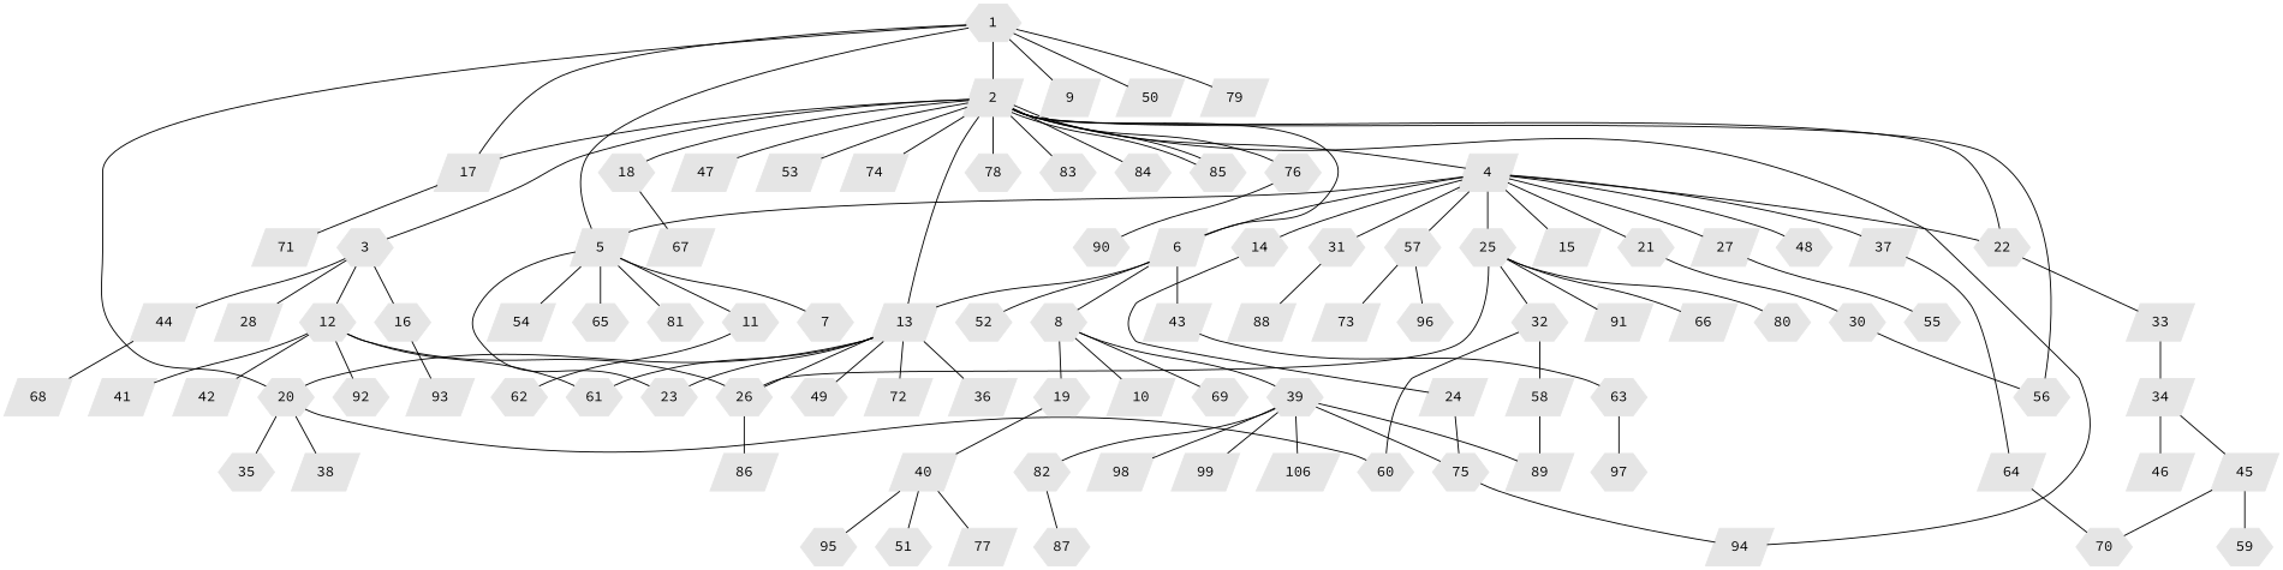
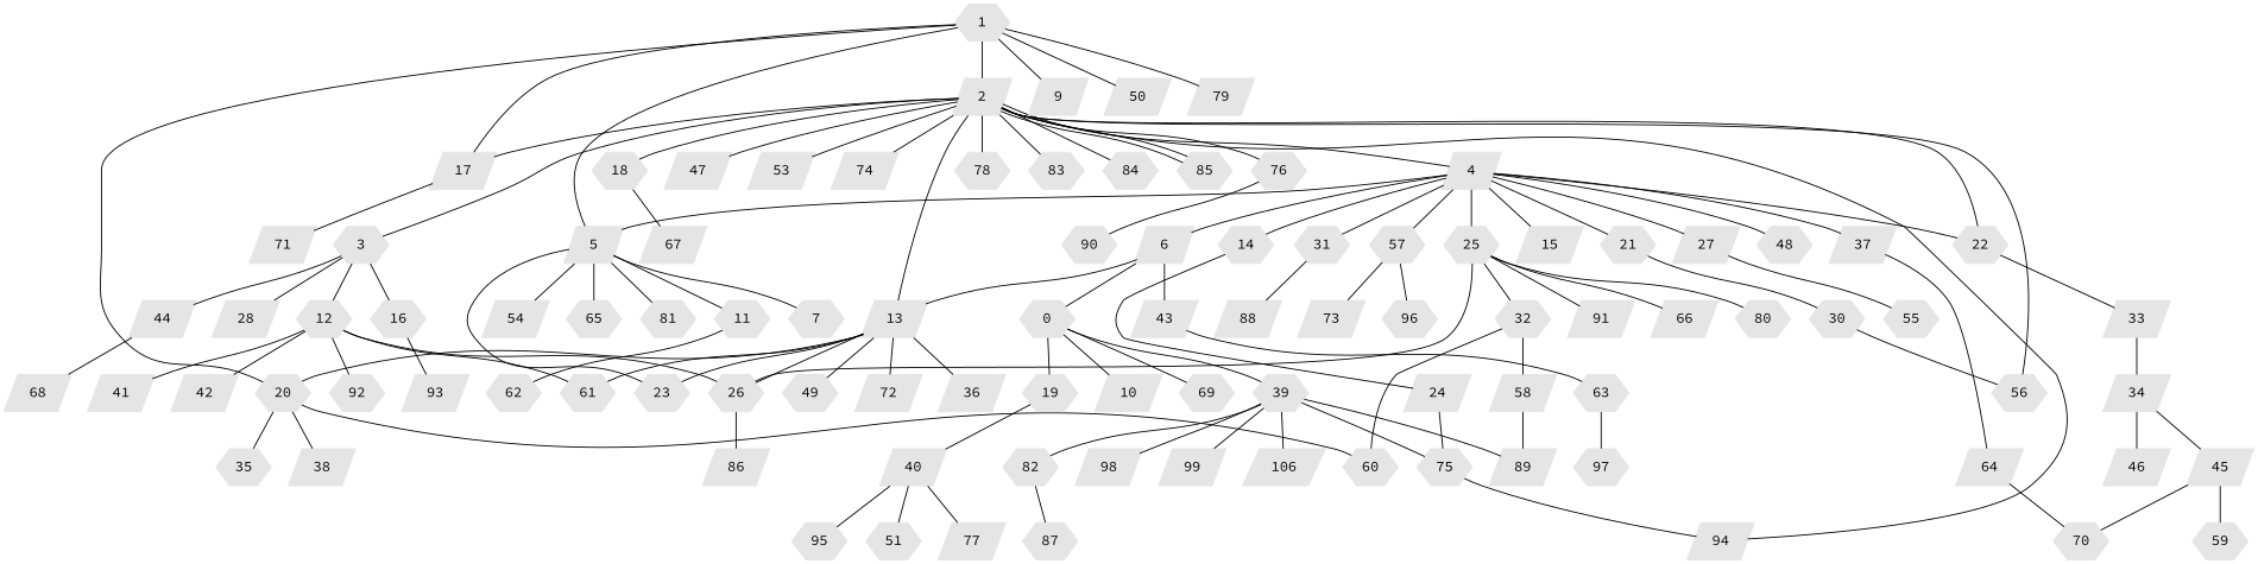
  graph {
    fontname="Source Code Pro"
    node [color=gray90 fontname="Source Code Pro" shape=hexagon style=filled]
    edge [fontname="Source Code Pro"]
    2 [shape=parallelogram]
    1
    5 [shape=parallelogram]
    9 [shape=parallelogram]
    17 [shape=parallelogram]
    20
    50 [shape=parallelogram]
    79 [shape=parallelogram]
    3
    4 [shape=parallelogram]
    6 [shape=parallelogram]
    13 [shape=parallelogram]
    18
    22
    47 [shape=parallelogram]
    53 [shape=parallelogram]
    56
    74 [shape=parallelogram]
    76
    78
    83
    84
    85
    94 [shape=parallelogram]
    7
    11
    23
    54 [shape=parallelogram]
    65
    81
    71 [shape=parallelogram]
    35
    38 [shape=parallelogram]
    60
    45 [shape=parallelogram]
    70
    59
    12
    16
    28 [shape=parallelogram]
    44 [shape=parallelogram]
    14
    15 [shape=parallelogram]
    21
    25
    27 [shape=parallelogram]
    31
    37 [shape=parallelogram]
    48
    57
-   8
+   8 [label=0]
    43 [shape=parallelogram]
-   52
    26
    61
    36 [shape=parallelogram]
    49
    72 [shape=parallelogram]
    67 [shape=parallelogram]
    33 [shape=parallelogram]
    90
    41 [shape=parallelogram]
    42 [shape=parallelogram]
    92
    93 [shape=parallelogram]
    68 [shape=parallelogram]
    24 [shape=parallelogram]
    30
    32
    66 [shape=parallelogram]
    80
    91 [shape=parallelogram]
    55
    88 [shape=parallelogram]
    64 [shape=parallelogram]
    73 [shape=parallelogram]
    96
    62
    10 [shape=parallelogram]
    19
    39
    69
    63
    40 [shape=parallelogram]
    75
    82
    89 [shape=parallelogram]
    98 [shape=parallelogram]
    99 [shape=parallelogram]
    n90 [label=106 shape=parallelogram]
    86 [shape=parallelogram]
    51
    77 [shape=parallelogram]
    95
    34 [shape=parallelogram]
    58 [shape=parallelogram]
    46 [shape=parallelogram]
    87
    97
    2 -- 17
    2 -- 3
    2 -- 4
-   2 -- 6
    2 -- 13
    2 -- 18
    2 -- 22
    2 -- 47
    2 -- 53
    2 -- 56
    2 -- 74
    2 -- 76
    2 -- 78
    2 -- 83
    2 -- 84
    2 -- 85
    2 -- 85
    2 -- 94
    1 -- 2
    1 -- 5
    1 -- 9
    1 -- 17
    1 -- 20
    1 -- 50
    1 -- 79
    5 -- 7
    5 -- 11
    5 -- 23
    5 -- 54
    5 -- 65
    5 -- 81
    17 -- 71
    20 -- 35
    20 -- 38
    20 -- 60
    3 -- 12
    3 -- 16
    3 -- 28
    3 -- 44
    4 -- 5
    4 -- 6
    4 -- 22
    4 -- 14
    4 -- 15
    4 -- 21
    4 -- 25
    4 -- 27
    4 -- 31
    4 -- 37
    4 -- 48
    4 -- 57
    6 -- 13
    6 -- 8
    6 -- 43
-   6 -- 52
    13 -- 20
    13 -- 23
    13 -- 26
    13 -- 61
    13 -- 36
    13 -- 49
    13 -- 72
    18 -- 67
    22 -- 33
    76 -- 90
    11 -- 62
    45 -- 70
    45 -- 59
    12 -- 26
    12 -- 61
    12 -- 41
    12 -- 42
    12 -- 92
    16 -- 93
    44 -- 68
    14 -- 24
    21 -- 30
    25 -- 26
    25 -- 32
    25 -- 66
    25 -- 80
    25 -- 91
    27 -- 55
    31 -- 88
    37 -- 64
    57 -- 73
    57 -- 96
    8 -- 10
    8 -- 19
    8 -- 39
    8 -- 69
    43 -- 63
    26 -- 86
    33 -- 34
    24 -- 75
    30 -- 56
    32 -- 60
    32 -- 58
    64 -- 70
    19 -- 40
    39 -- 75
    39 -- 82
    39 -- 89
    39 -- 98
    39 -- 99
    39 -- n90
    63 -- 97
    40 -- 51
    40 -- 77
    40 -- 95
    75 -- 94
    82 -- 87
    34 -- 45
    34 -- 46
    58 -- 89
  }
